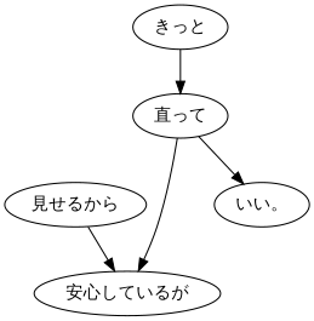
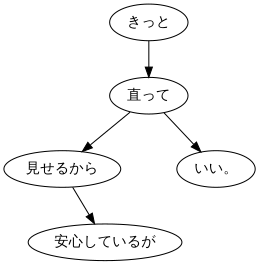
  digraph {
    n1 [label="見せるから"]
    n2 [label="安心しているが"]
    n3 [label="きっと"]
    n4 [label="直って"]
    n5 [label="いい。"]
    n1 -> n2
    n3 -> n4
-   n4 -> n2
+   n4 -> n1
    n4 -> n5
  }
